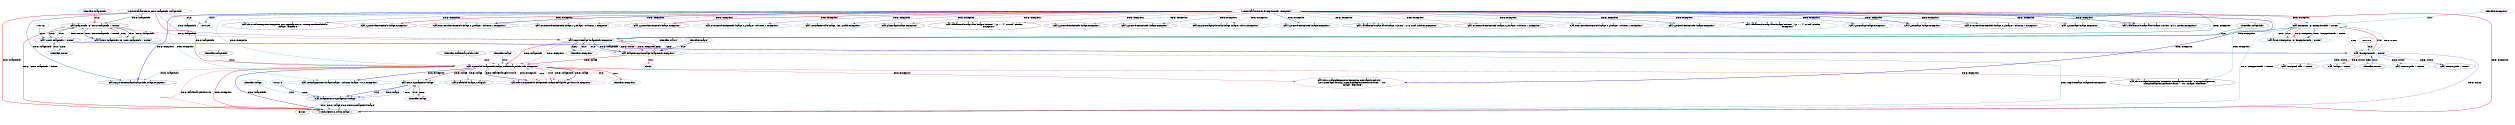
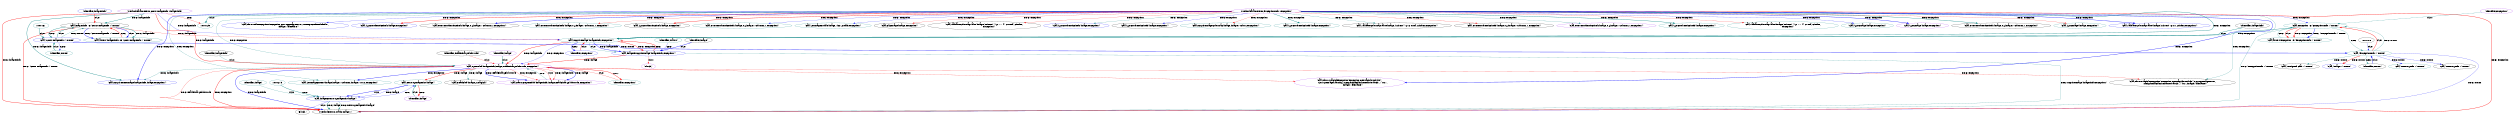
  digraph {
    node [color=teal]
    edge [color=teal style=bold]
    n1 [label="(Call,DestroyImageList(image))"]
    n2 [color=blue label="(Call,image=DestroyImageList(image))"]
    n3 [color=purple label="(Identifier,image)"]
    n4 [color=black label="(MethodReturn,static Image *)"]
    n5 [color=black label="(Block,)"]
    n6 [color=purple label="(Call,OpenBlob(image_info,image,ReadBinaryBlobMode,exception))"]
    n7 [color=purple label="(Call,ThrowMagickException(exception,GetMagickModule(),\n          CorruptImageWarning,\"LengthAndFilesizeDoNotMatch\",\"`%s'\",\n          image->filename))"]
    n8 [color=black label="(Call,ThrowMagickException(exception,GetMagickModule(),CorruptImageError,\n        \"LengthAndFilesizeDoNotMatch\",\"`%s'\",image->filename))"]
    n9 [color=blue label="(Call,AcquireNextImage(image_info,image,exception))"]
    n10 [color=black label="(Call,ReadBlob(image,2,magick))"]
    n11 [label="(Call,SetImageExtent(image,image->columns,image->rows,exception))"]
    n12 [color=purple label="(Call,status=OpenBlob(image_info,image,ReadBinaryBlobMode,exception))"]
    n13 [label="(Identifier,exception)"]
    n14 [label="(Call,AcquireImage(image_info,exception))"]
    n15 [color=blue label="(Call,image=AcquireImage(image_info,exception))"]
    n16 [color=blue label="(Identifier,exception)"]
    n17 [color=purple label="(Block,)"]
    n18 [color=black label="(Call,image_info != (const ImageInfo *) NULL)"]
    n19 [color=blue label="(Call,(const ImageInfo *) NULL)"]
    n20 [label="(Call,assert(image_info != (const ImageInfo *) NULL))"]
    n21 [label="(Call,(ExceptionInfo *) NULL)"]
    n22 [label="(Identifier,NULL)"]
    n23 [color=purple label="(MethodParameterIn,const ImageInfo *image_info)"]
    1000129
    n25 [label="(Call,exception != (ExceptionInfo *) NULL)"]
    n26 [color=black label="(Call,(unsigned char *) NULL)"]
    n27 [color=blue label="(Call,(Image *) NULL)"]
    n28 [color=black label="(Identifier,NULL)"]
    n29 [label="(Call,(MemoryInfo *) NULL)"]
    n30 [color=black label="(Call,(MemoryInfo *) NULL)"]
    n31 [label="(Call,assert(exception != (ExceptionInfo *) NULL))"]
    n32 [color=purple label="(MethodParameterIn,ExceptionInfo *exception)"]
    n33 [color=blue label="(Call,ThrowFileException(exception,CorruptImageError,\"UnexpectedEndOfFile\",\n          image->filename))"]
    n34 [color=blue label="(Call,SyncAuthenticPixels(image,exception))"]
    n35 [color=black label="(Call,QueueAuthenticPixels(image,0,y,image->columns,1,exception))"]
    n36 [label="(Call,QueueAuthenticPixels(image,0,y,image->columns,1,exception))"]
    n37 [color=black label="(Call,SyncAuthenticPixels(image,exception))"]
    n38 [label="(Call,QueueAuthenticPixels(image,0,y,image->columns,1,exception))"]
    n39 [label="(Call,SetImageProfile(image,\"icc\",profile,exception))"]
    n40 [color=black label="(Call,FlipImage(image,exception))"]
    n41 [color=black label="(Call,ValidateColormapValue(image,(ssize_t) ((*p >> 4) & 0x0f),&index,\n              exception))"]
    n42 [color=blue label="(Call,SyncAuthenticPixels(image,exception))"]
    n43 [color=black label="(Call,SyncAuthenticPixels(image,exception))"]
    n44 [label="(Call,AcquireImageColormap(image,image->colors,exception))"]
    n45 [label="(Call,SyncAuthenticPixels(image,exception))"]
    n46 [color=black label="(Call,ValidateColormapValue(image,(ssize_t) (*p & 0x0f),&index,exception))"]
    n47 [color=black label="(Call,QueueAuthenticPixels(image,0,y,image->columns,1,exception))"]
    n48 [color=purple label="(Call,QueueAuthenticPixels(image,0,y,image->columns,1,exception))"]
    n49 [label="(Call,SyncAuthenticPixels(image,exception))"]
    n50 [label="(Call,ValidateColormapValue(image,(ssize_t) ((*p >> 4) & 0xf),&index,\n                exception))"]
    n51 [label="(Call,SyncImage(image,exception))"]
    n52 [color=purple label="(Call,SyncImage(image,exception))"]
    n53 [color=black label="(Call,QueueAuthenticPixels(image,0,y,image->columns,1,exception))"]
    n54 [label="(Call,SyncImage(image,exception))"]
    n55 [color=blue label="(Call,ValidateColormapValue(image,(ssize_t) *p++,&index,exception))"]
    n56 [color=black label="(Identifier,ReadBinaryBlobMode)"]
    n57 [label="(Identifier,image)"]
    n58 [label="(Identifier,status)"]
    n59 [color=purple label="(Identifier,image)"]
    n60 [color=black label="(Identifier,image_info)"]
    n61 [color=black label="(Identifier,image_info)"]
    n62 [color=blue label="(Identifier,image_info)"]
    n63 [color=purple label="(Identifier,exception)"]
    n64 [color=black label="(Identifier,image)"]
    1000161
    1000188 [color=black]
    1000219
    n1 -> n2 [color=blue label="AST: "]
    n1 -> n2 [color=blue label="DDG: image" style=solid]
    n1 -> n3 [color=red label="CFG: "]
    n2 -> n1 [color=blue label="CFG: " style=solid]
    n2 -> n4 [label="DDG: image"]
    n2 -> n4 [label="DDG: DestroyImageList(image)" style=solid]
    n2 -> n5 [color=blue label="AST: " style=solid]
    n3 -> n1 [label="AST: "]
    n6 -> n1 [color=red label="DDG: image"]
    n6 -> n4 [color=red label="DDG: ReadBinaryBlobMode" style=solid]
    n6 -> n4 [color=red label="DDG: exception"]
    n6 -> n4 [color=blue label="DDG: image_info"]
    n6 -> n7 [color=red label="DDG: exception" style=solid]
    n6 -> n8 [color=red label="DDG: exception" style=solid]
    n6 -> n9 [label="DDG: image_info" style=solid]
    n6 -> n10 [label="DDG: image" style=solid]
    n6 -> n11 [color=blue label="DDG: exception"]
    n6 -> n12 [color=red label="AST: " style=solid]
    n6 -> n12 [color=red label="DDG: image_info" style=solid]
    n6 -> n12 [color=blue label="DDG: image"]
    n6 -> n12 [color=blue label="DDG: ReadBinaryBlobMode"]
    n6 -> n12 [color=red label="DDG: exception" style=solid]
    n6 -> n13 [color=red label="CFG: "]
    n12 -> n6 [label="CFG: " style=solid]
    n13 -> n6 [color=red label="AST: " style=solid]
    n14 -> n6 [color=red label="DDG: image_info"]
    n14 -> n6 [color=blue label="DDG: exception" style=solid]
    n14 -> n15 [label="AST: " style=solid]
    n14 -> n15 [color=blue label="DDG: image_info"]
    n14 -> n15 [color=red label="DDG: exception"]
    n14 -> n16 [color=blue label="CFG: "]
    n15 -> n4 [label="DDG: AcquireImage(image_info,exception)" style=solid]
    n15 -> n6 [color=red label="DDG: image"]
    n15 -> n14 [color=red label="CFG: "]
    n15 -> n17 [color=red label="AST: " style=solid]
    n16 -> n14 [color=red label="AST: "]
    n18 -> n4 [color=red label="DDG: (const ImageInfo *) NULL"]
    n18 -> n14 [color=red label="DDG: image_info" style=solid]
    n18 -> n19 [label="CFG: "]
    n18 -> n20 [color=blue label="AST: "]
    n18 -> n20 [label="DDG: image_info"]
    n18 -> n20 [color=blue label="DDG: (const ImageInfo *) NULL"]
    n19 -> n18 [label="AST: "]
    n19 -> n18 [label="DDG: NULL" style=solid]
    n19 -> n21 [color=blue label="DDG: NULL"]
    n19 -> n22 [color=blue label="CFG: " style=solid]
    n20 -> n18 [color=red label="CFG: "]
    n21 -> n4 [color=blue label="DDG: NULL" style=solid]
    n21 -> n25 [color=red label="AST: "]
    n21 -> n25 [label="DDG: NULL" style=solid]
    n21 -> n26 [label="DDG: NULL" style=solid]
    n21 -> n27 [color=red label="DDG: NULL"]
    n21 -> n28 [label="CFG: " style=solid]
    n21 -> n29 [color=blue label="DDG: NULL" style=solid]
    n21 -> n30 [color=blue label="DDG: NULL" style=solid]
    n22 -> n19 [label="AST: "]
    n23 -> n4 [color=red label="DDG: image_info"]
    n23 -> n6 [color=red label="DDG: image_info"]
    n23 -> n9 [label="DDG: image_info"]
    n23 -> n14 [color=blue label="DDG: image_info" style=solid]
    n23 -> n18 [label="DDG: image_info"]
-   n23 -> 1000129 [color=red label="AST: " style=solid]
+   n23 -> 1000129 [color=red label="CFG: " style=solid]
    n25 -> n4 [label="DDG: (ExceptionInfo *) NULL" style=solid]
    n25 -> n14 [label="DDG: exception"]
    n25 -> n21 [label="CFG: " style=solid]
    n25 -> n31 [color=red label="AST: "]
    n25 -> n31 [color=red label="DDG: exception"]
    n25 -> n31 [color=blue label="DDG: (ExceptionInfo *) NULL"]
    n28 -> n21 [color=blue label="AST: "]
    n31 -> n25 [label="CFG: " style=solid]
    n32 -> n4 [color=red label="DDG: exception"]
    n32 -> n6 [label="DDG: exception" style=solid]
    n32 -> n7 [color=blue label="DDG: exception"]
    n32 -> n8 [label="DDG: exception" style=solid]
    n32 -> n9 [color=blue label="DDG: exception"]
    n32 -> n11 [label="DDG: exception" style=solid]
    n32 -> n14 [label="DDG: exception"]
    n32 -> 1000129 [label="AST: "]
    n32 -> n25 [color=blue label="DDG: exception" style=solid]
    n32 -> n33 [color=blue label="DDG: exception" style=solid]
    n32 -> n34 [color=red label="DDG: exception"]
    n32 -> n35 [color=blue label="DDG: exception"]
    n32 -> n36 [color=red label="DDG: exception" style=solid]
    n32 -> n37 [color=red label="DDG: exception"]
    n32 -> n38 [color=blue label="DDG: exception" style=solid]
    n32 -> n39 [color=blue label="DDG: exception" style=solid]
    n32 -> n40 [color=red label="DDG: exception" style=solid]
    n32 -> n41 [color=red label="DDG: exception" style=solid]
    n32 -> n42 [label="DDG: exception" style=solid]
    n32 -> n43 [color=blue label="DDG: exception" style=solid]
    n32 -> n44 [color=red label="DDG: exception" style=solid]
    n32 -> n45 [label="DDG: exception"]
    n32 -> n46 [label="DDG: exception" style=solid]
    n32 -> n47 [color=red label="DDG: exception" style=solid]
    n32 -> n48 [label="DDG: exception" style=solid]
    n32 -> n49 [label="DDG: exception"]
    n32 -> n50 [color=red label="DDG: exception" style=solid]
    n32 -> n51 [color=blue label="DDG: exception" style=solid]
    n32 -> n52 [color=blue label="DDG: exception"]
    n32 -> n53 [label="DDG: exception"]
    n32 -> n54 [color=red label="DDG: exception" style=solid]
    n32 -> n55 [color=blue label="DDG: exception"]
    n56 -> n6 [color=red label="AST: " style=solid]
    n57 -> n2 [label="AST: " style=solid]
    n58 -> n15 [color=blue label="CFG: " style=solid]
    n59 -> n6 [label="AST: "]
    n60 -> n14 [label="AST: "]
    n61 -> n6 [label="AST: " style=solid]
    n62 -> n18 [color=red label="AST: "]
    n63 -> n25 [label="AST: " style=solid]
    n64 -> n15 [color=blue label="AST: "]
    1000161 -> n19 [label="AST: "]
    1000188 -> n21 [color=blue label="AST: " style=solid]
    1000219 -> n2 [label="CFG: "]
  }
